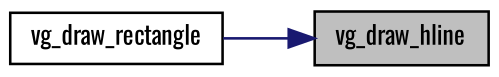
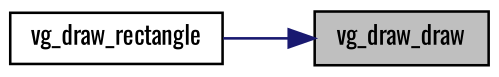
  digraph {
    rankdir=RL
    fontname=Oswald
    node [color=black fontname=Oswald fontsize=10 shape=record style=filled]
-   n1 [fillcolor=grey75 fontcolor=black height=0.2 label=vg_draw_hline width=0.4]
+   n1 [fillcolor=grey75 fontcolor=black height=0.2 label=vg_draw_draw width=0.4]
    n2 [fillcolor=white height=0.2 label=vg_draw_rectangle width=0.4]
    n1 -> n2 [color=midnightblue dir=back fontname=Oswald fontsize=10 labelfontname=Helvetica labelfontsize=10 style=solid]
  }
